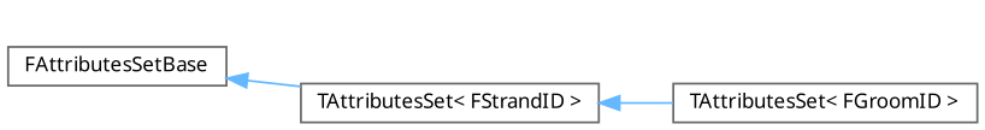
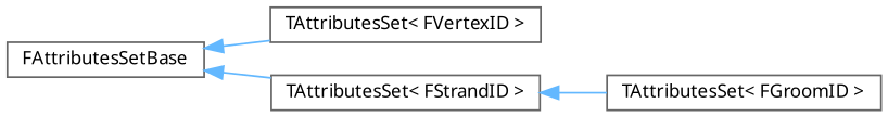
  digraph {
    fontname="Noto Sans"
    rankdir=LR
    node [color=grey40 fillcolor=white fontname="Noto Sans" fontsize=10 shape=box style=filled]
    edge [color=steelblue1 dir=back fontname="Noto Sans" fontsize=10 labelfontname=Helvetica labelfontsize=10 style=solid]
    n1 [height=0.2 label=FAttributesSetBase width=0.4]
+   n2 [height=0.2 label="TAttributesSet\< FVertexID \>" width=0.4]
    n3 [height=0.2 label="TAttributesSet\< FStrandID \>" width=0.4]
    n4 [height=0.2 label="TAttributesSet\< FGroomID \>" width=0.4]
+   n1 -> n2
    n1 -> n3
    n3 -> n4
  }
